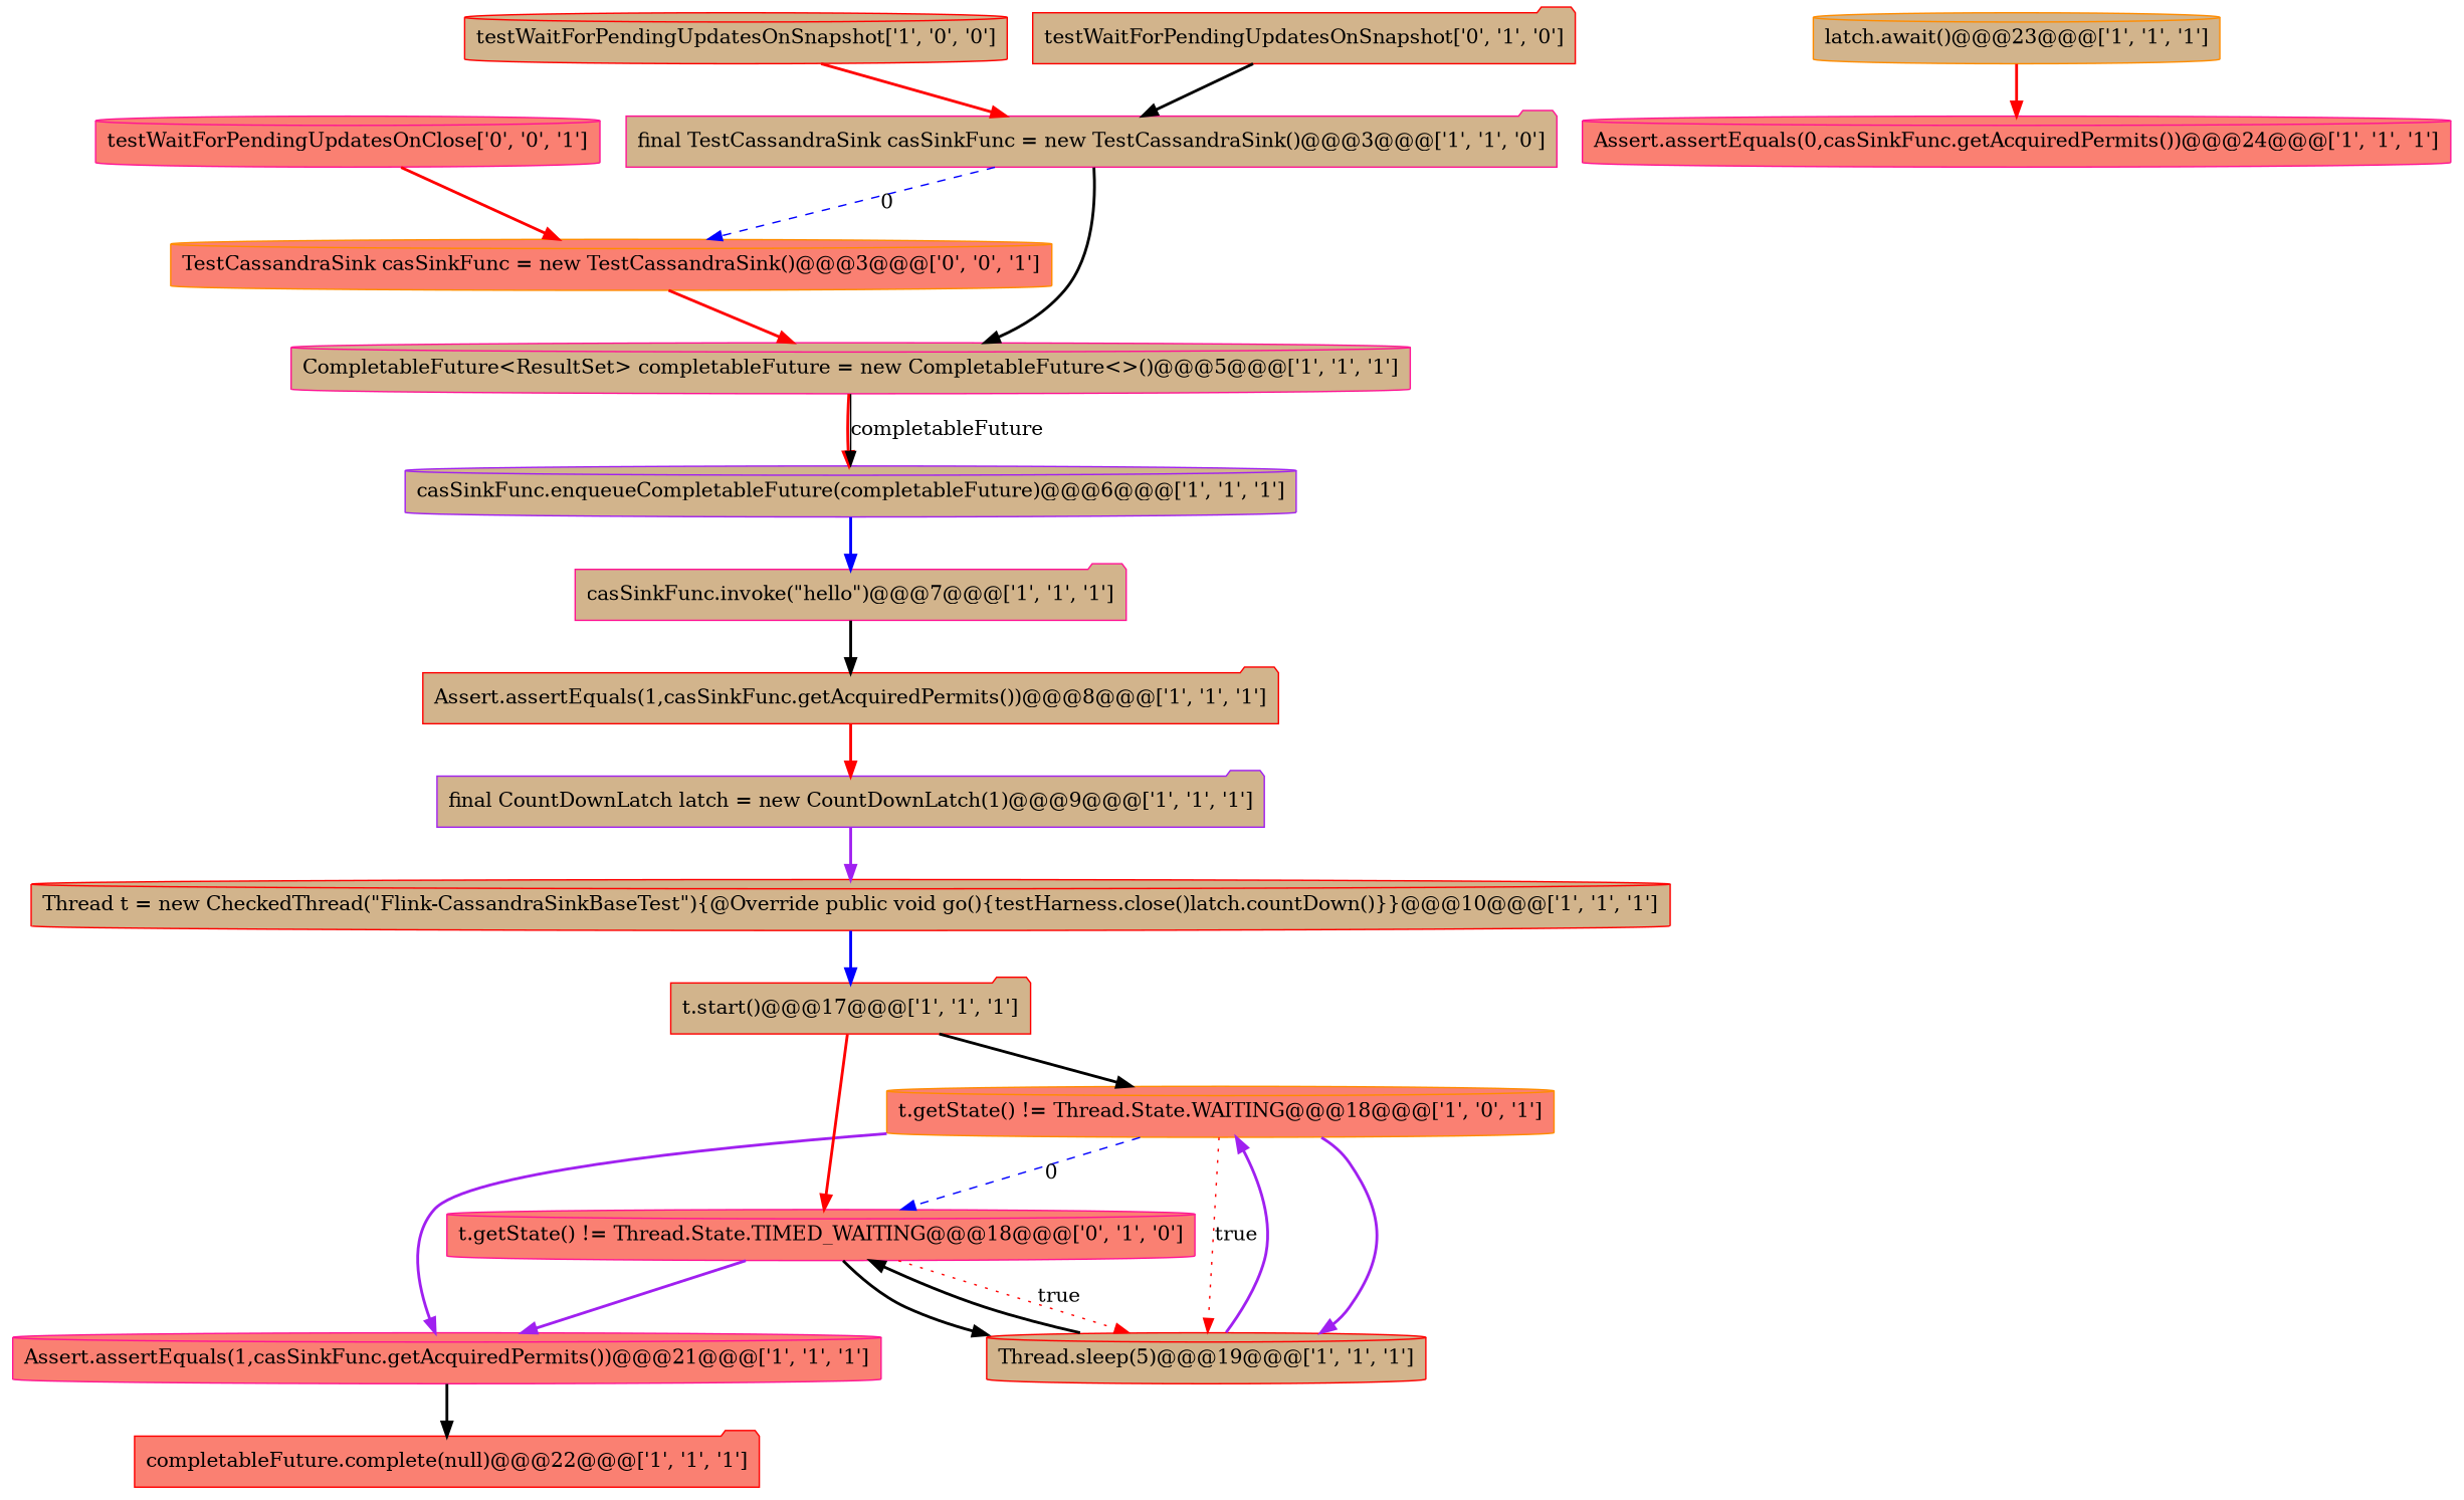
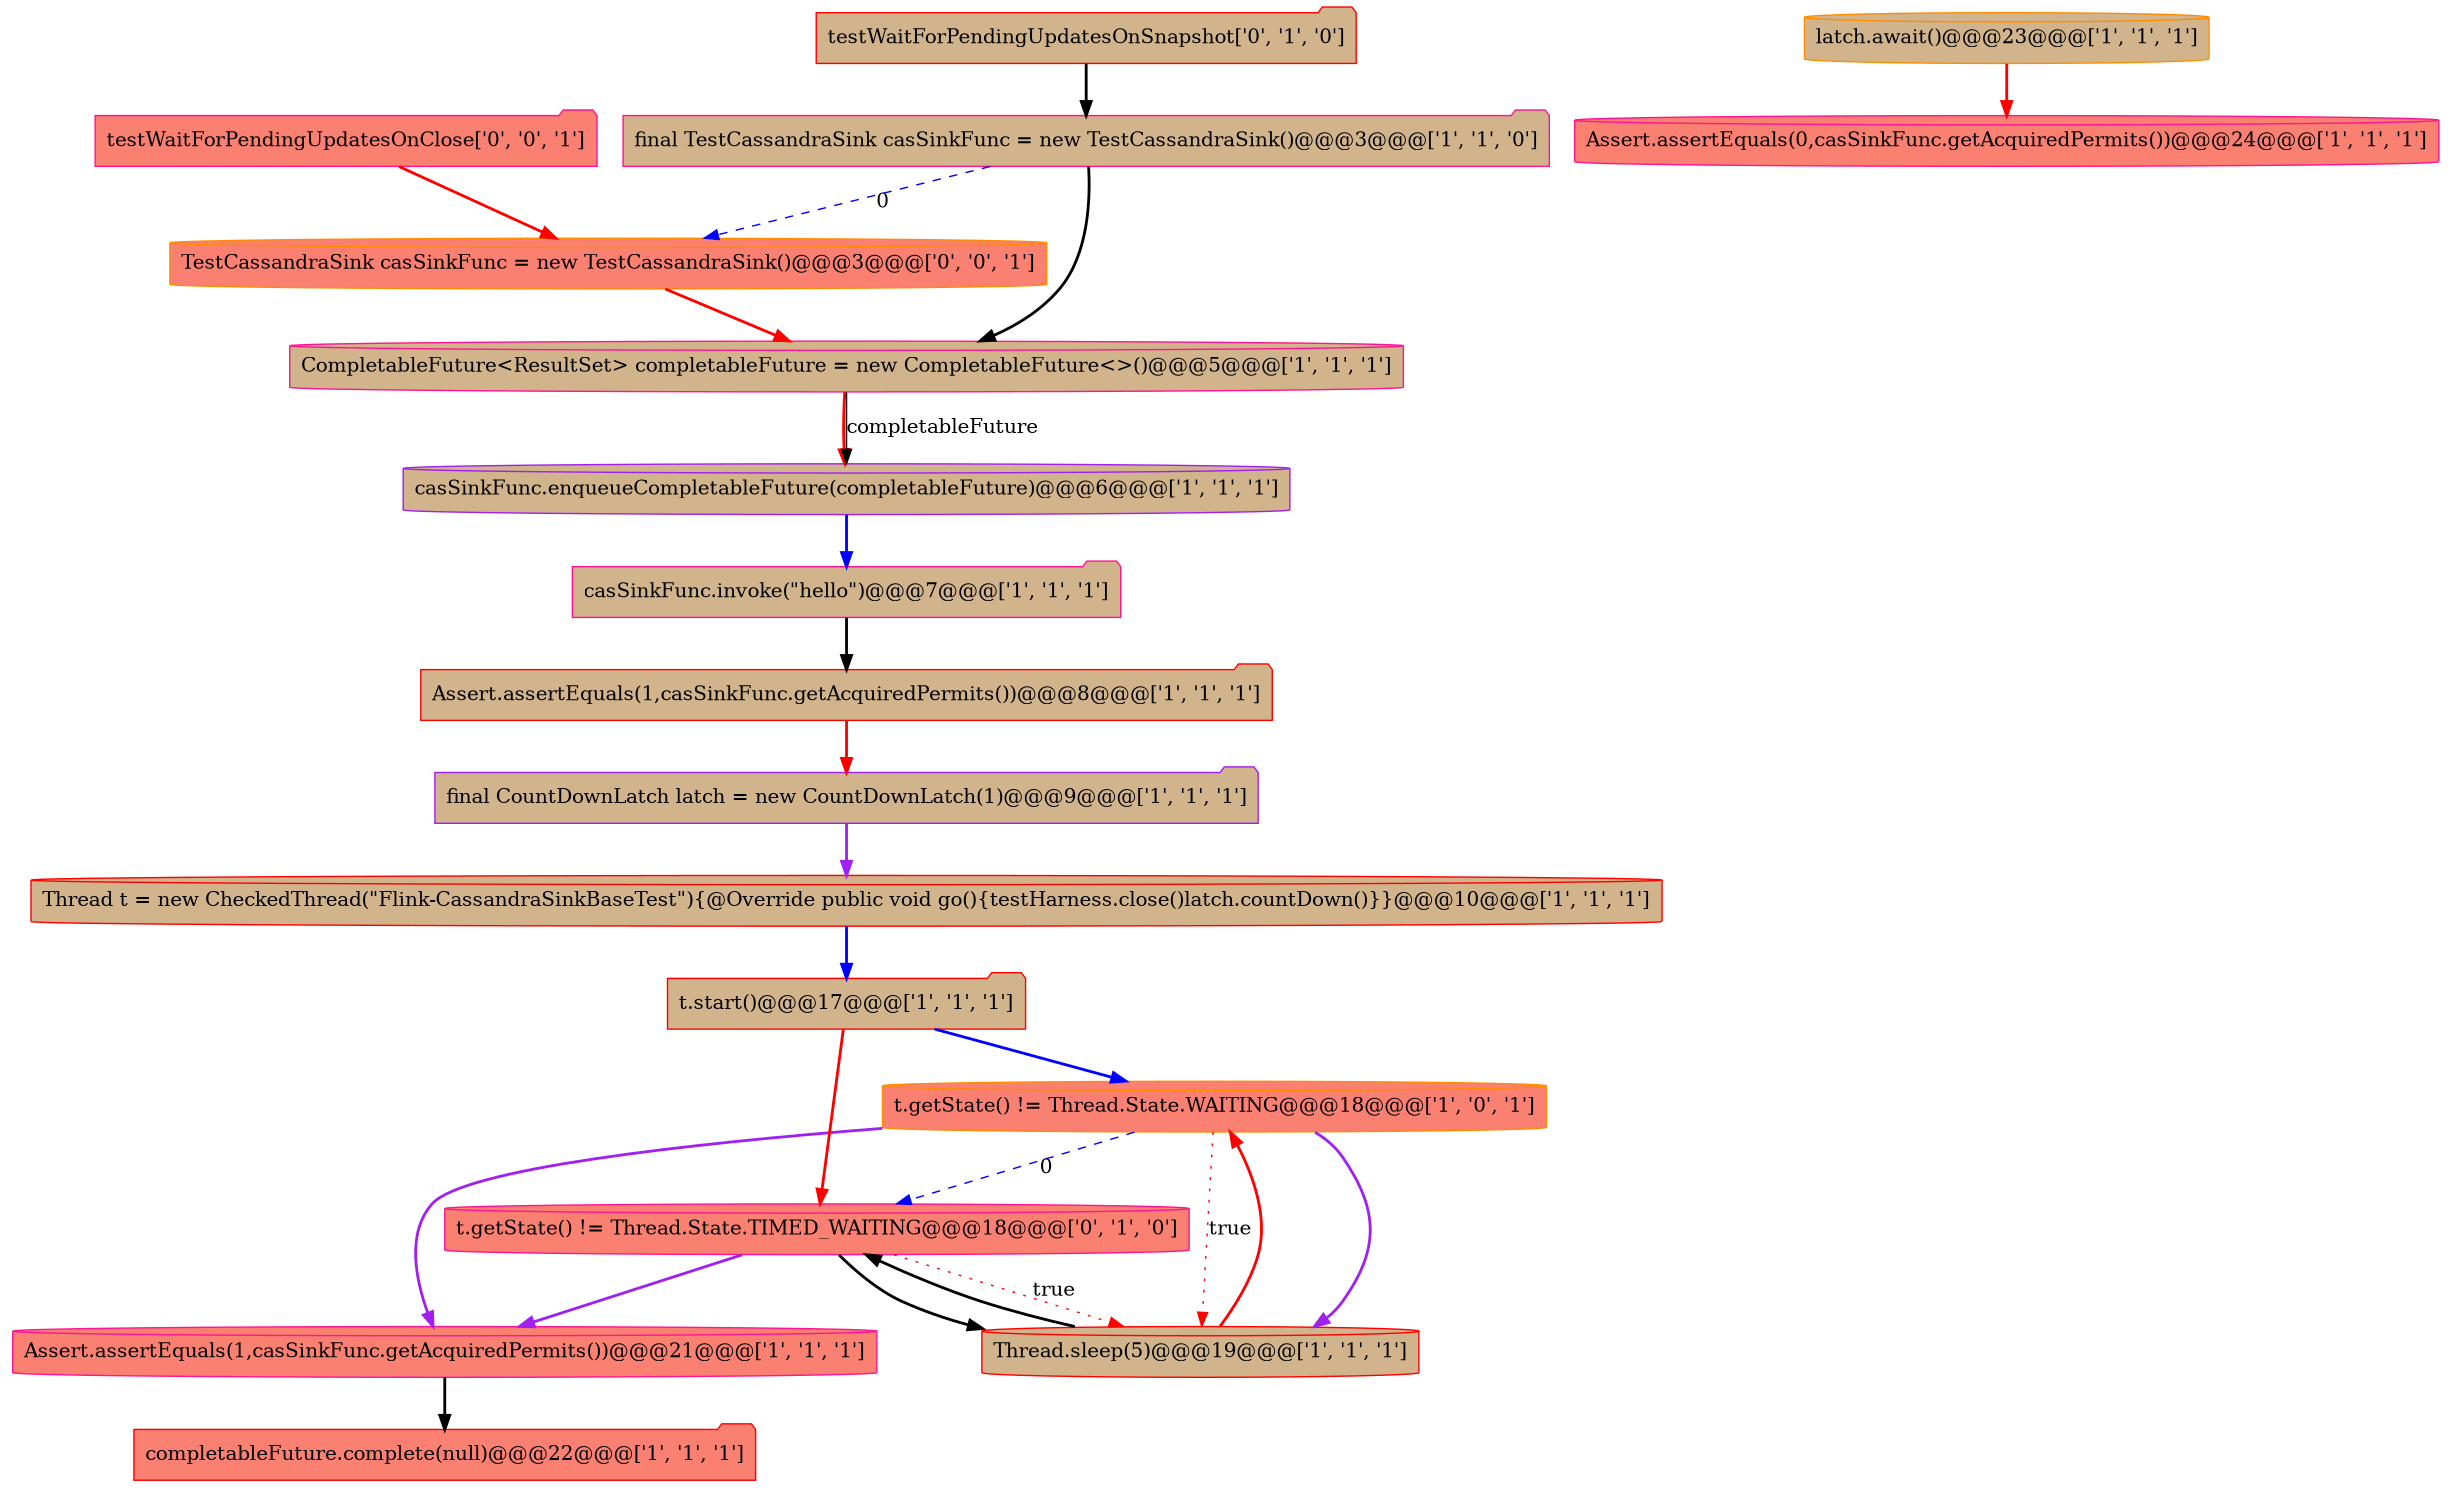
  digraph {
    node [color=deeppink fillcolor=tan shape=cylinder style=filled]
    edge [color=red style=bold]
    n1 [label="casSinkFunc.invoke(\"hello\")@@@7@@@['1', '1', '1']" shape=folder]
    n2 [color=red label="Assert.assertEquals(1,casSinkFunc.getAcquiredPermits())@@@8@@@['1', '1', '1']" shape=folder]
    n3 [color=purple label="final CountDownLatch latch = new CountDownLatch(1)@@@9@@@['1', '1', '1']" shape=folder]
    n4 [fillcolor=salmon label="Assert.assertEquals(1,casSinkFunc.getAcquiredPermits())@@@21@@@['1', '1', '1']"]
    n5 [color=red fillcolor=salmon label="completableFuture.complete(null)@@@22@@@['1', '1', '1']" shape=folder]
    n6 [color=darkorange fillcolor=salmon label="TestCassandraSink casSinkFunc = new TestCassandraSink()@@@3@@@['0', '0', '1']"]
    n7 [label="CompletableFuture<ResultSet> completableFuture = new CompletableFuture<>()@@@5@@@['1', '1', '1']"]
    n8 [color=purple label="casSinkFunc.enqueueCompletableFuture(completableFuture)@@@6@@@['1', '1', '1']"]
-   n9 [color=red label="testWaitForPendingUpdatesOnSnapshot['1', '0', '0']"]
    n10 [label="final TestCassandraSink casSinkFunc = new TestCassandraSink()@@@3@@@['1', '1', '0']" shape=folder]
    n11 [color=darkorange fillcolor=salmon label="t.getState() != Thread.State.WAITING@@@18@@@['1', '0', '1']"]
    n12 [fillcolor=salmon label="t.getState() != Thread.State.TIMED_WAITING@@@18@@@['0', '1', '0']"]
    n13 [color=red label="Thread.sleep(5)@@@19@@@['1', '1', '1']"]
    n14 [color=darkorange label="latch.await()@@@23@@@['1', '1', '1']"]
    n15 [fillcolor=salmon label="Assert.assertEquals(0,casSinkFunc.getAcquiredPermits())@@@24@@@['1', '1', '1']"]
    n16 [color=red label="Thread t = new CheckedThread(\"Flink-CassandraSinkBaseTest\"){@Override public void go(){testHarness.close()latch.countDown()}}@@@10@@@['1', '1', '1']"]
    n17 [color=red label="t.start()@@@17@@@['1', '1', '1']" shape=folder]
    n18 [color=red label="testWaitForPendingUpdatesOnSnapshot['0', '1', '0']" shape=folder]
-   n19 [fillcolor=salmon label="testWaitForPendingUpdatesOnClose['0', '0', '1']"]
+   n19 [fillcolor=salmon label="testWaitForPendingUpdatesOnClose['0', '0', '1']" shape=folder]
    n1 -> n2 [color=black]
    n2 -> n3
    n3 -> n16 [color=purple]
    n4 -> n5 [color=black]
    n6 -> n7
    n7 -> n8
    n7 -> n8 [color=black label=completableFuture style=solid]
    n8 -> n1 [color=blue]
-   n9 -> n10
    n10 -> n6 [color=blue label=0 style=dashed]
    n10 -> n7 [color=black]
    n11 -> n4 [color=purple]
    n11 -> n12 [color=blue label=0 style=dashed]
    n11 -> n13 [color=purple]
    n11 -> n13 [label=true style=dotted]
    n12 -> n4 [color=purple]
    n12 -> n13 [label=true style=dotted]
    n12 -> n13 [color=black]
-   n13 -> n11 [color=purple]
+   n13 -> n11
    n13 -> n12 [color=black]
    n14 -> n15
    n16 -> n17 [color=blue]
-   n17 -> n11 [color=black]
+   n17 -> n11 [color=blue]
    n17 -> n12
    n18 -> n10 [color=black]
    n19 -> n6
  }
